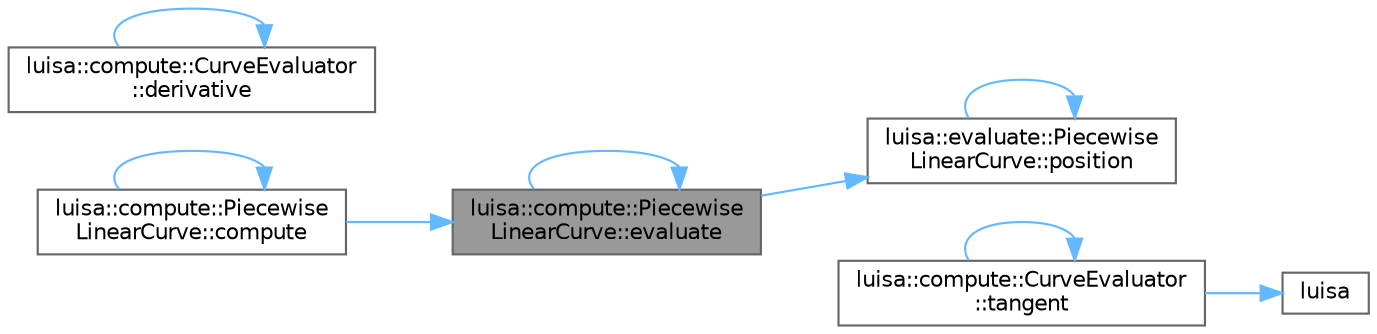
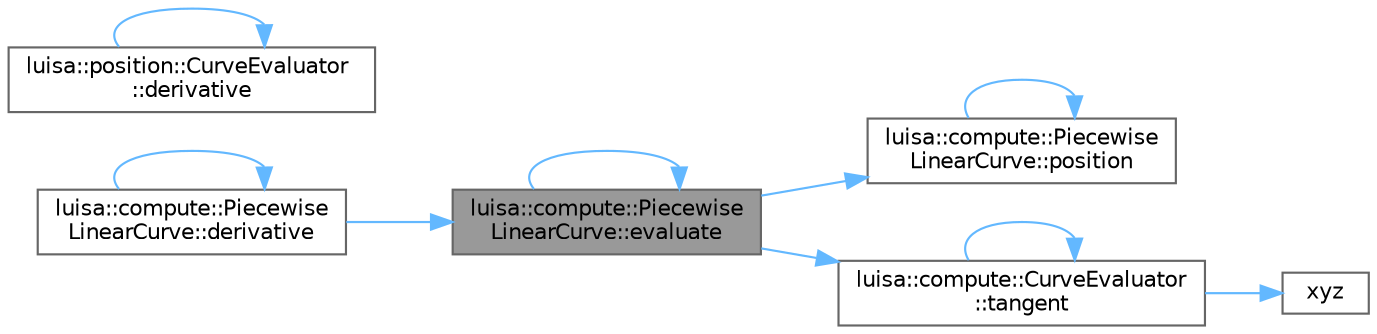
  digraph {
    rankdir=LR
    node [color=grey40 fillcolor=white fontname=Helvetica fontsize=10 shape=box style=filled]
    edge [color=steelblue1 fontname=Helvetica fontsize=10 labelfontname=Helvetica labelfontsize=10 style=solid]
    n1 [color=gray40 fillcolor=grey60 fontcolor=black height=0.2 label="luisa::compute::Piecewise\lLinearCurve::evaluate" width=0.4]
-   n2 [height=0.2 label="luisa::evaluate::Piecewise\lLinearCurve::position" width=0.4]
+   n2 [height=0.2 label="luisa::compute::Piecewise\lLinearCurve::position" width=0.4]
    n3 [height=0.2 label="luisa::compute::CurveEvaluator\l::tangent" width=0.4]
-   n4 [height=0.2 label="luisa::compute::Piecewise\lLinearCurve::compute" width=0.4]
-   n5 [height=0.2 label=luisa width=0.4]
-   n6 [height=0.2 label="luisa::compute::CurveEvaluator\l::derivative" width=0.4]
+   n4 [height=0.2 label="luisa::compute::Piecewise\lLinearCurve::derivative" width=0.4]
+   n5 [height=0.2 label=xyz width=0.4]
+   n6 [height=0.2 label="luisa::position::CurveEvaluator\l::derivative" width=0.4]
    n1 -> n1
    n1 -> n2
+   n1 -> n3
    n2 -> n2
    n3 -> n3
    n3 -> n5
    n4 -> n1
    n4 -> n4
    n6 -> n6
  }
